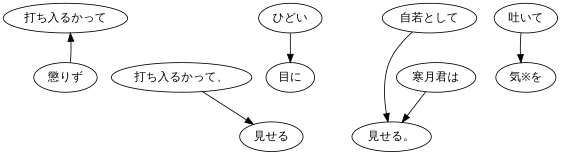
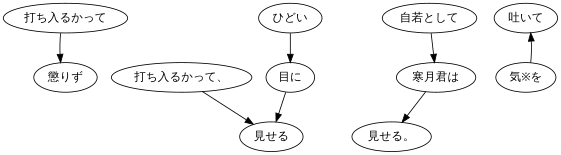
  digraph {
    n1 [label="打ち入るかって"]
    n2 [label="懲りず"]
    n3 [label="打ち入るかって、"]
    n4 [label="見せる"]
    n5 [label="ひどい"]
    n6 [label="目に"]
    n7 [label="見せる。"]
    n8 [label="寒月君は"]
    n9 [label="自若として"]
    n10 [label="吐いて"]
    n11 [label="気※を"]
-   n2 -> n1
+   n1 -> n2
    n3 -> n4
    n5 -> n6
+   n6 -> n4
    n8 -> n7
-   n9 -> n7
-   n10 -> n11
+   n9 -> n8
+   n11 -> n10
  }
